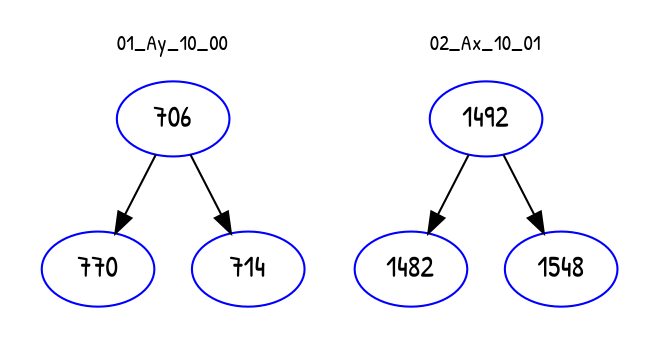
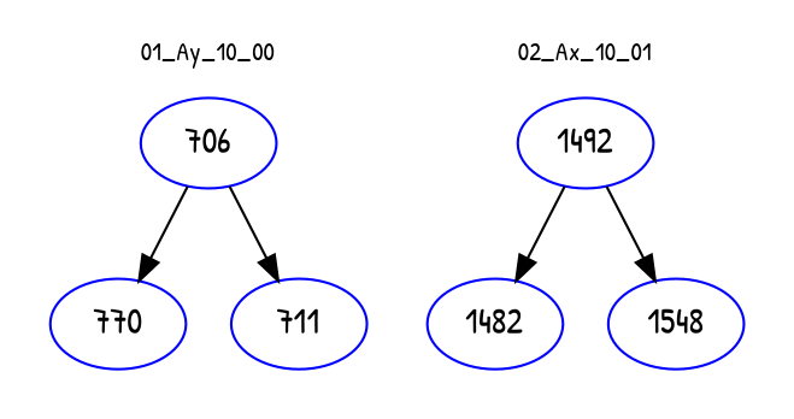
  digraph {
    fontname="Patrick Hand"
    node [color=blue fontname="Patrick Hand"]
    edge [color=black fontname="Patrick Hand"]
    n1 [label=706]
    n2 [label=770]
-   n3 [label=714]
+   n3 [label=711]
    n4 [label=1492]
    n5 [label=1482]
    n6 [label=1548]
    subgraph cluster_1 {
      color=white
      fontsize=10
      label="01_Ay_10_00"
      n1
      n2
      n3
    }
    subgraph cluster_2 {
      color=white
      fontsize=10
      label="02_Ax_10_01"
      n4
      n5
      n6
    }
    n1 -> n2
    n1 -> n3
    n4 -> n5
    n4 -> n6
  }
